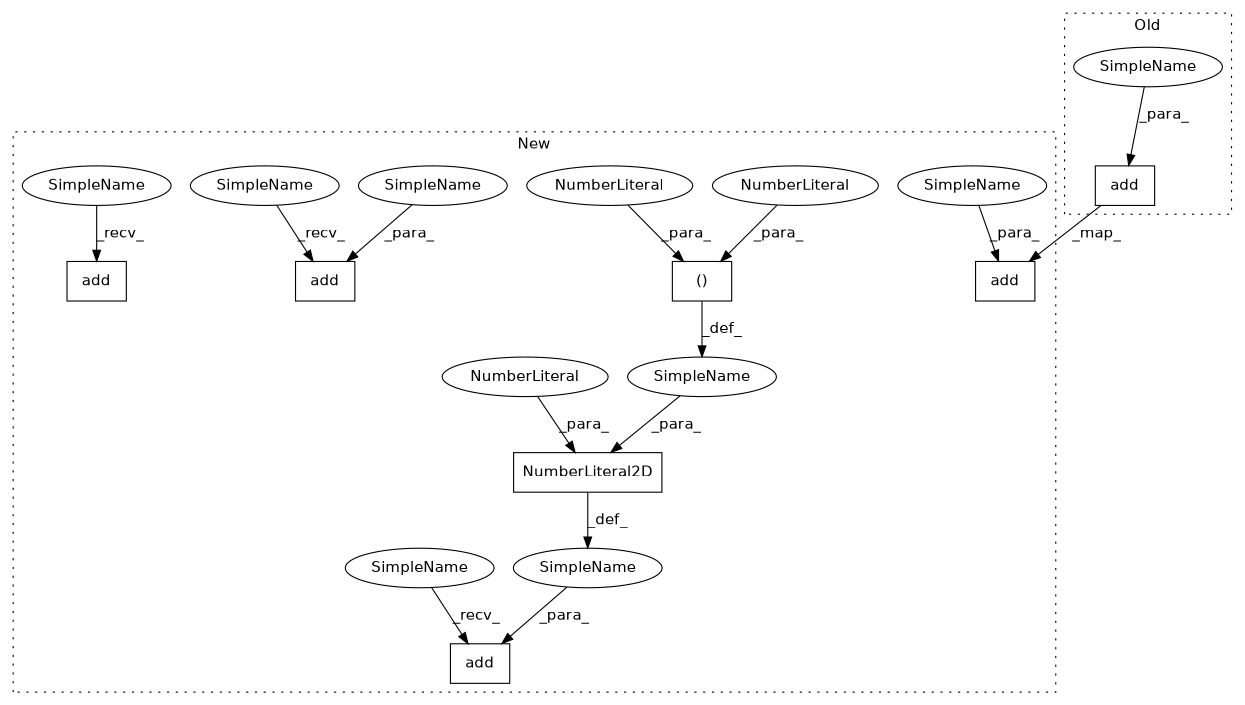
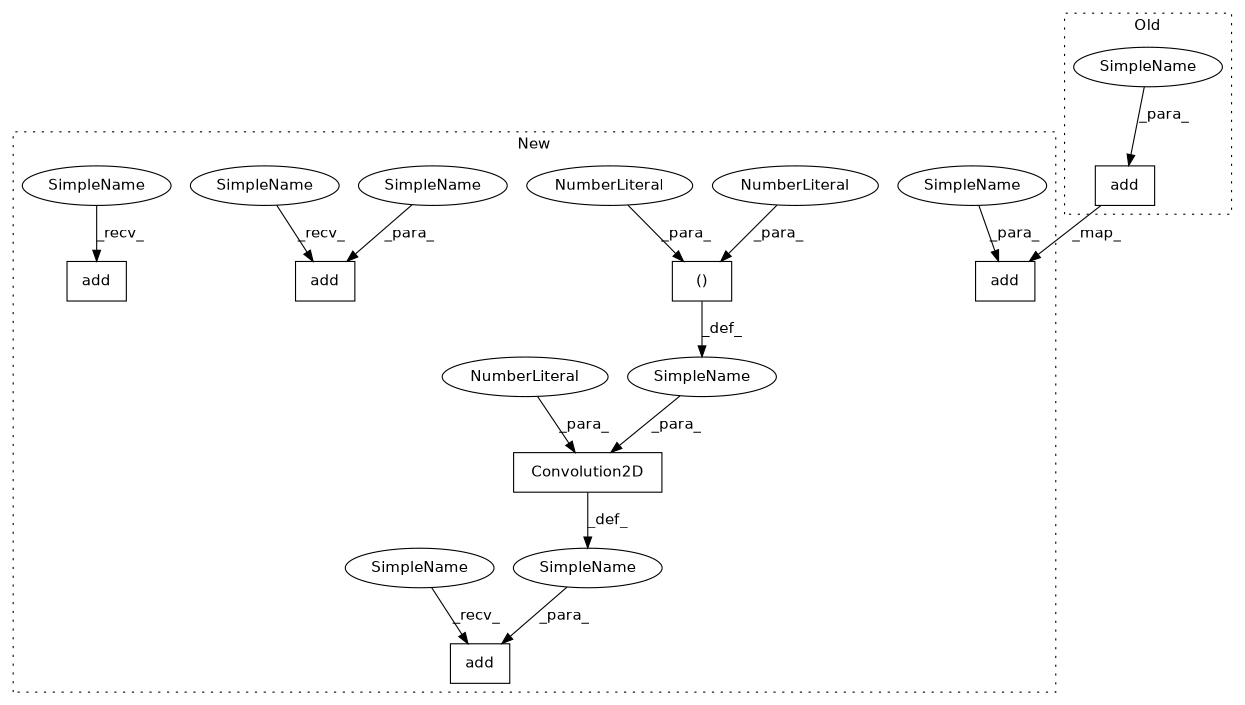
  digraph {
    fontname="DejaVu Sans"
    node [a=42 shape=ellipse fontname="DejaVu Sans"]
    edge [fontname="DejaVu Sans"]
    n1 [a=32 l="4,1" label=add s="1552,1574" shape=box]
    n2 [label=SimpleName]
    n3 [a=32 l="4,1" label=add s="538,562" shape=box]
    n4 [label=SimpleName]
    n5 [a=32 l="4,1" label=add s="475,525" shape=box]
    n6 [label=SimpleName]
    n7 [a=32 l="4,1" label=add s="1858,1886" shape=box]
    n8 [label=SimpleName]
    n9 [a=106 l=15 label="()" s=501 shape=box]
    n10 [a=34 l=1 label=NumberLiteral s=515]
    n11 [a=34 l=1 label=NumberLiteral s=501]
-   n12 [a=32 l="14,1" label=NumberLiteral2D s="479,524" shape=box]
+   n12 [a=32 l="14,1" label=Convolution2D s="479,524" shape=box]
    n13 [label=SimpleName]
    n14 [a=34 l=2 label=NumberLiteral s=493]
    n15 [a=32 l="4,1" label=add s="610,660" shape=box]
    n16 [l=5 label=SimpleName s=1852]
    n17 [l=5 label=SimpleName s=604]
    n18 [l=5 label=SimpleName s=469]
    subgraph cluster_1 {
      label=Old
      style=dotted
      n1
      n2
    }
    subgraph cluster_2 {
      label=New
      style=dotted
      n3
      n4
      n5
      n6
      n7
      n8
      n9
      n10
      n11
      n12
      n13
      n14
      n15
      n16
      n17
      n18
    }
    n1 -> n3 [label=_map_]
    n2 -> n1 [label=_para_]
    n4 -> n3 [label=_para_]
    n6 -> n5 [label=_para_]
    n8 -> n7 [label=_para_]
    n9 -> n13 [label=_def_]
    n10 -> n9 [label=_para_]
    n11 -> n9 [label=_para_]
    n12 -> n6 [label=_def_]
    n13 -> n12 [label=_para_]
    n14 -> n12 [label=_para_]
    n16 -> n7 [label=_recv_]
    n17 -> n15 [label=_recv_]
    n18 -> n5 [label=_recv_]
  }
